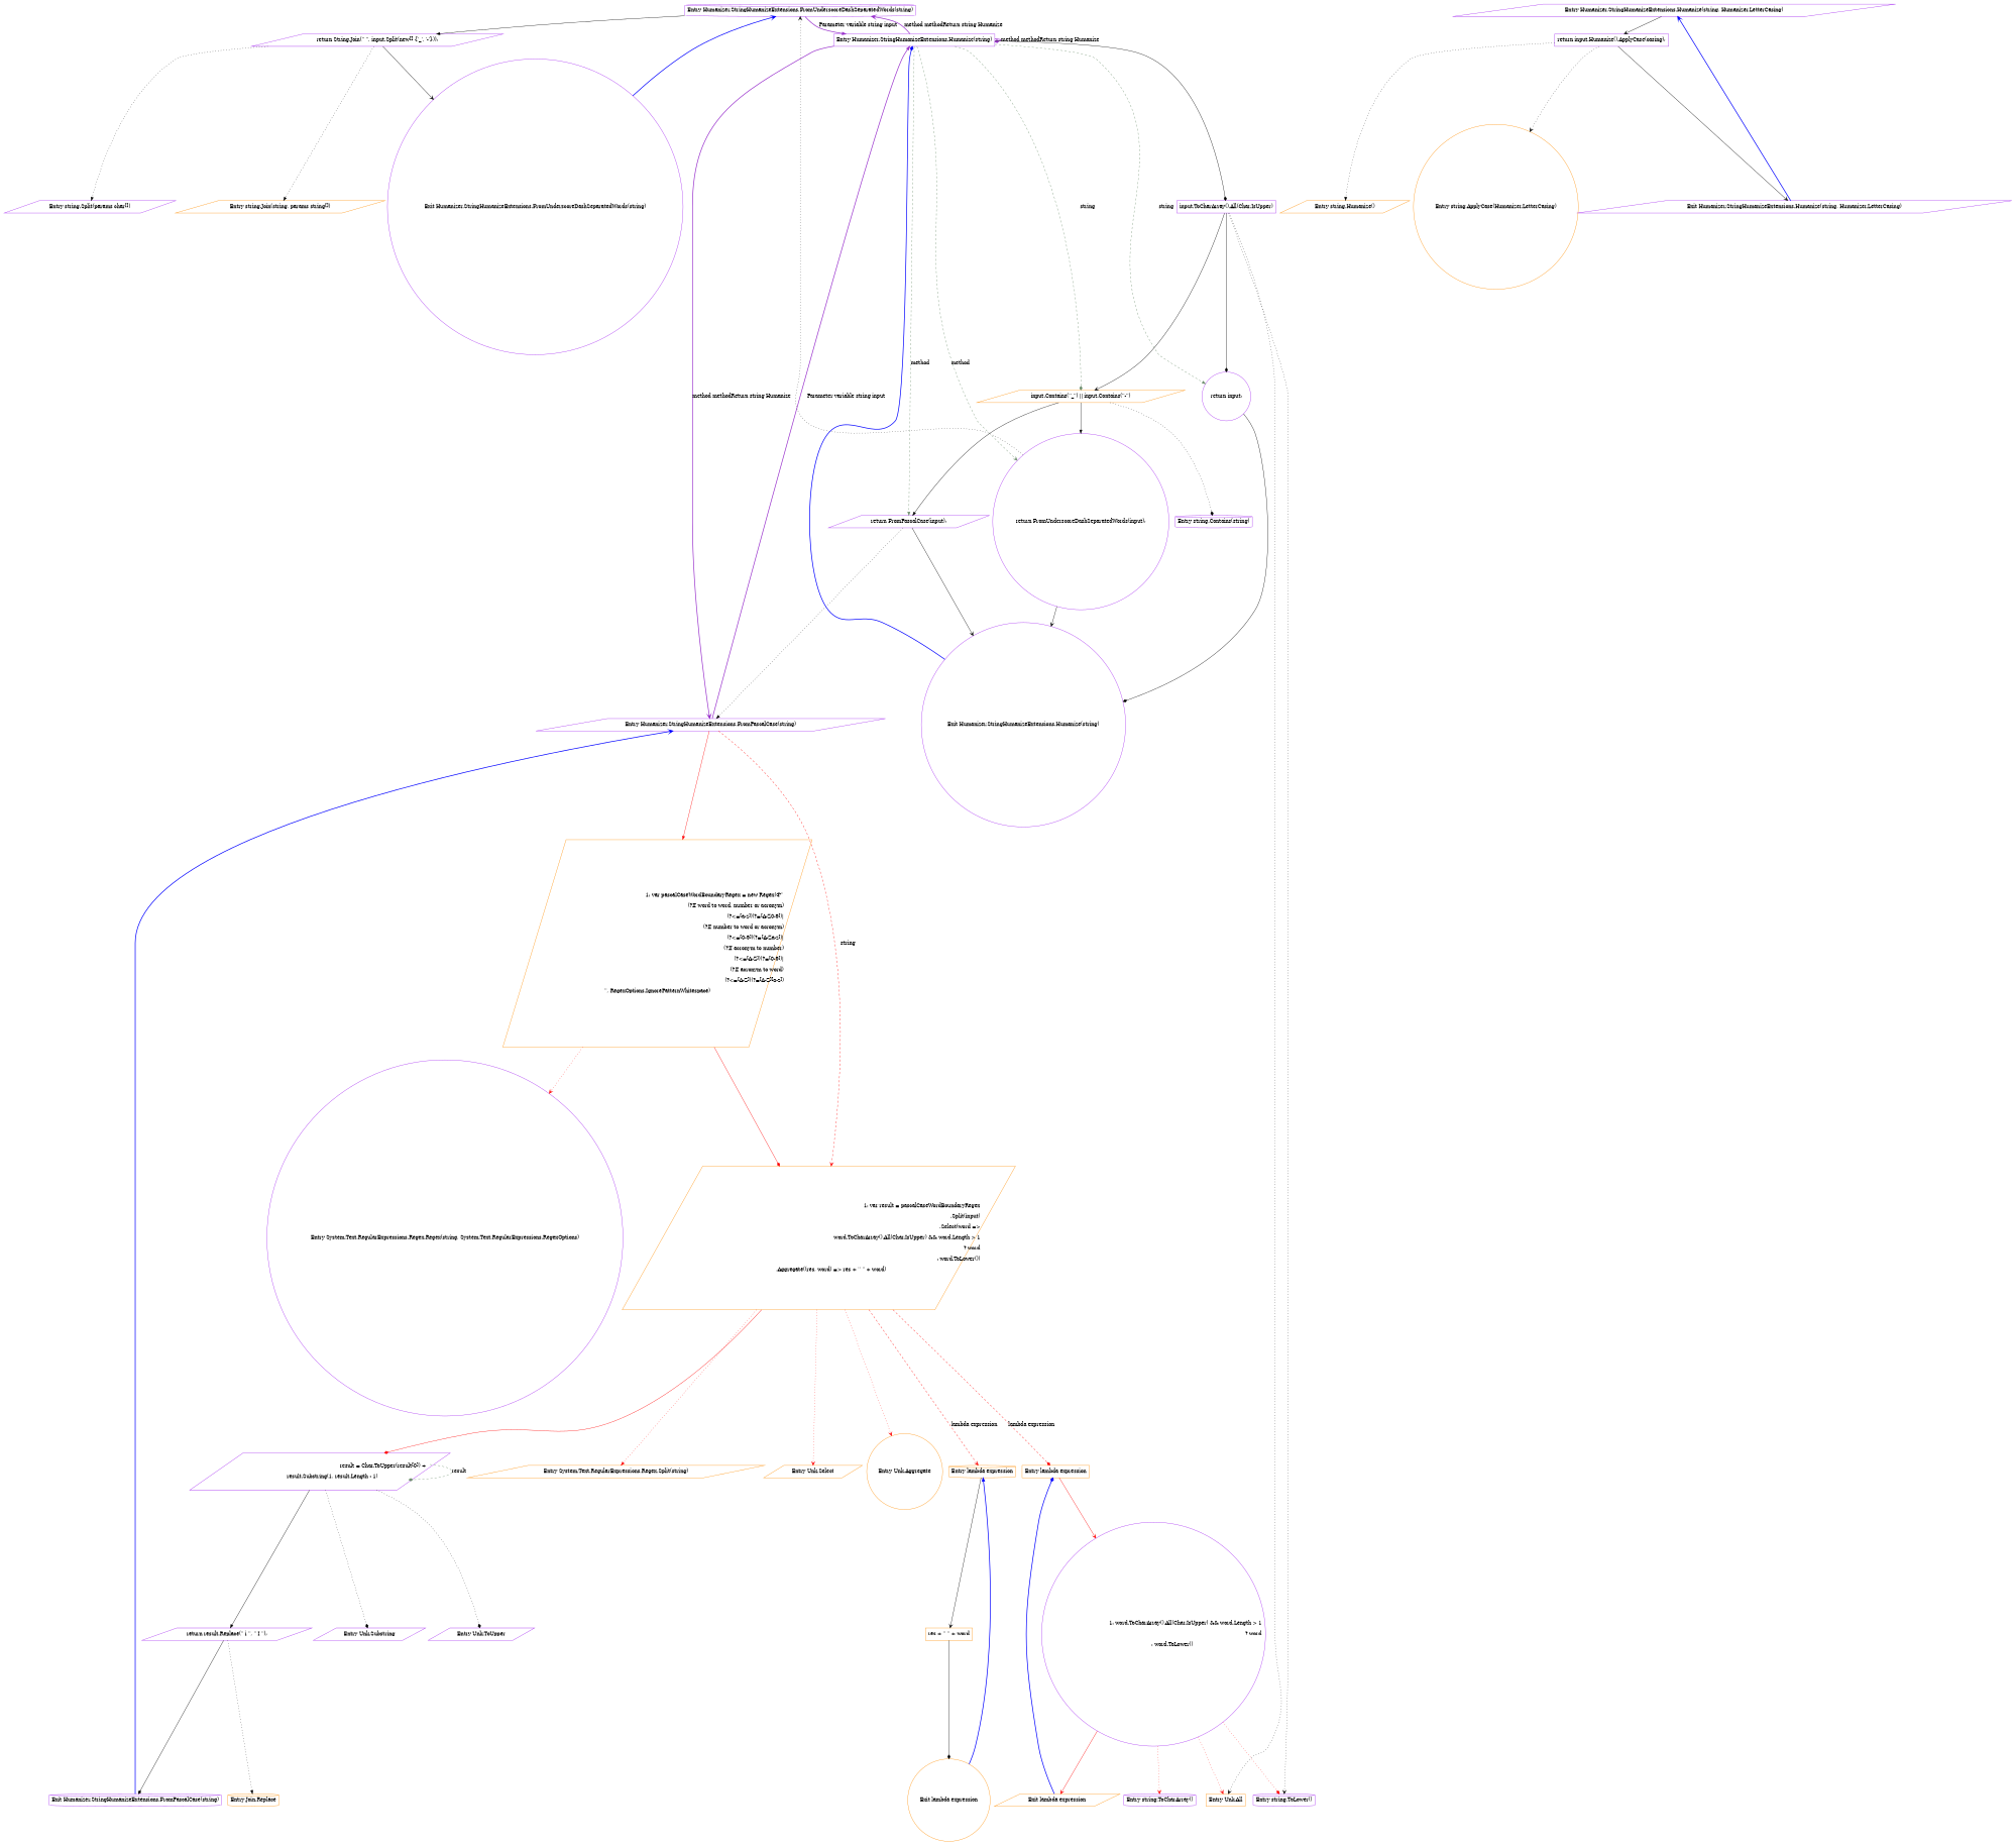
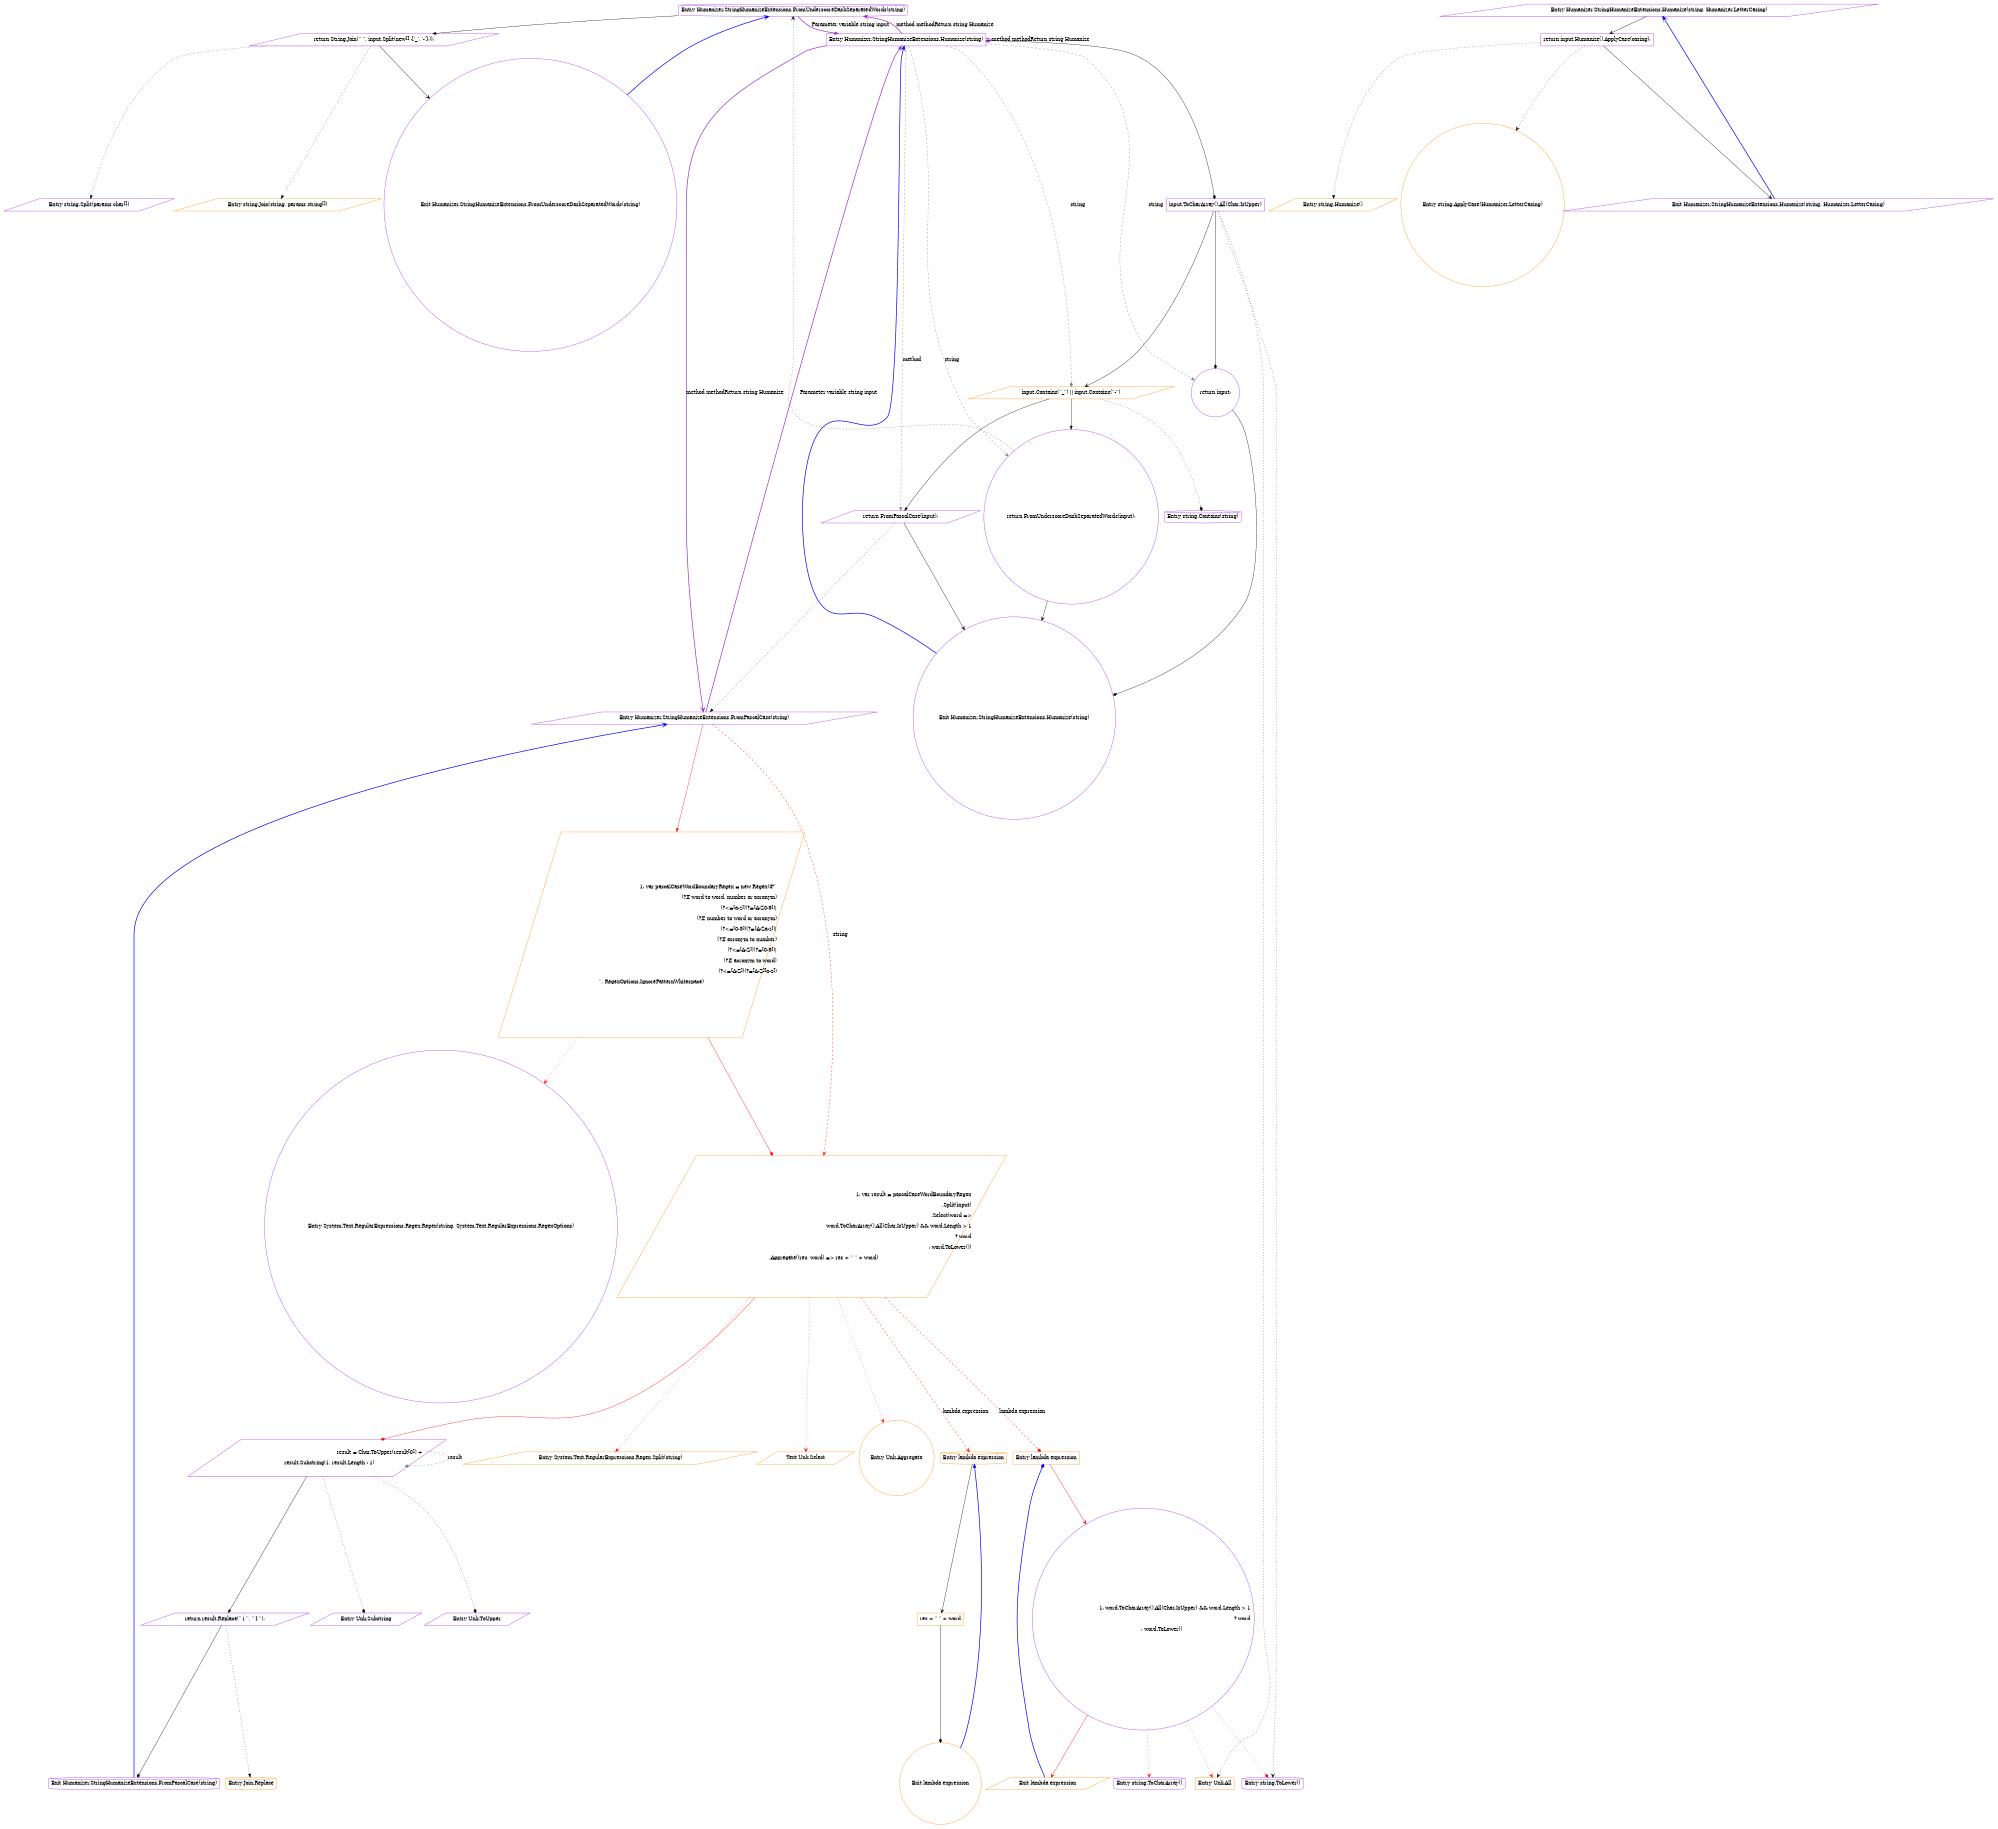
  digraph {
    node [cluster="Humanizer.StringHumanizeExtensions.Humanize(string)" color=purple shape=parallelogram span="0-0"]
    edge [arrowhead=vee style=solid]
    n1 [cluster="Humanizer.StringHumanizeExtensions.FromUnderscoreDashSeparatedWords(string)" label="Entry Humanizer.StringHumanizeExtensions.FromUnderscoreDashSeparatedWords(string)" shape=cylinder span="11-11"]
    n2 [cluster="Humanizer.StringHumanizeExtensions.FromUnderscoreDashSeparatedWords(string)" label="return String.Join('' '', input.Split(new[] {'_', '-'}));" span="13-13"]
    n3 [label="Entry Humanizer.StringHumanizeExtensions.Humanize(string)" shape=box span="47-47"]
    n4 [cluster="Humanizer.StringHumanizeExtensions.FromUnderscoreDashSeparatedWords(string)" label="Exit Humanizer.StringHumanizeExtensions.FromUnderscoreDashSeparatedWords(string)" shape=circle span="11-11"]
    n5 [cluster="string.Split(params char[])" label="Entry string.Split(params char[])"]
    n6 [cluster="string.Join(string, params string[])" color=darkorange label="Entry string.Join(string, params string[])"]
    n7 [cluster="Humanizer.StringHumanizeExtensions.FromPascalCase(string)" label="Entry Humanizer.StringHumanizeExtensions.FromPascalCase(string)" span="16-16"]
    n8 [label="input.ToCharArray().All(Char.IsUpper)" shape=box span="50-50"]
    n9 [label="return input;" shape=circle span="51-51"]
    n10 [color=darkorange label="input.Contains(''_'') || input.Contains(''-'')" span="53-53"]
    n11 [label="return FromUnderscoreDashSeparatedWords(input);" shape=circle span="54-54"]
    n12 [label="return FromPascalCase(input);" span="56-56"]
    n13 [cluster="Humanizer.StringHumanizeExtensions.FromPascalCase(string)" color=darkorange community=0 label="1: var pascalCaseWordBoundaryRegex = new Regex(@''\r\n(?# word to word, number or acronym)\r\n(?<=[a-z])(?=[A-Z0-9])|\r\n(?# number to word or acronym)\r\n(?<=[0-9])(?=[A-Za-z])|\r\n(?# acronym to number)\r\n(?<=[A-Z])(?=[0-9])|\r\n(?# acronym to word)\r\n(?<=[A-Z])(?=[A-Z][a-z])\r\n'', RegexOptions.IgnorePatternWhitespace)" span="18-27"]
    n14 [cluster="Humanizer.StringHumanizeExtensions.FromPascalCase(string)" color=darkorange community=0 label="1: var result = pascalCaseWordBoundaryRegex\r\n                .Split(input)\r\n                .Select(word =>\r\n                    word.ToCharArray().All(Char.IsUpper) && word.Length > 1\r\n                        ? word\r\n                        : word.ToLower())\r\n                .Aggregate((res, word) => res + '' '' + word)" span="29-35"]
    n15 [cluster="System.Text.RegularExpressions.Regex.Regex(string, System.Text.RegularExpressions.RegexOptions)" label="Entry System.Text.RegularExpressions.Regex.Regex(string, System.Text.RegularExpressions.RegexOptions)" shape=circle]
    n16 [cluster="Humanizer.StringHumanizeExtensions.FromPascalCase(string)" label="result = Char.ToUpper(result[0]) +\r\n                result.Substring(1, result.Length - 1)" span="37-38"]
    n17 [cluster="System.Text.RegularExpressions.Regex.Split(string)" color=darkorange label="Entry System.Text.RegularExpressions.Regex.Split(string)"]
-   n18 [cluster="Unk.Select" color=darkorange label="Entry Unk.Select" span=""]
+   n18 [cluster="Unk.Select" color=darkorange label="Text Unk.Select" span=""]
    n19 [cluster="Unk.Aggregate" color=darkorange label="Entry Unk.Aggregate" shape=circle span=""]
    n20 [cluster="lambda expression" color=darkorange label="Entry lambda expression" shape=box span="31-34"]
    n21 [cluster="lambda expression" color=darkorange label="Entry lambda expression" shape=cylinder span="35-35"]
    n22 [cluster="Humanizer.StringHumanizeExtensions.FromPascalCase(string)" label="return result.Replace('' i '', '' I '');" span="39-39"]
    n23 [cluster="Unk.ToUpper" label="Entry Unk.ToUpper" span=""]
    n24 [cluster="Unk.Substring" label="Entry Unk.Substring" span=""]
    n25 [cluster="lambda expression" community=1 label="1: word.ToCharArray().All(Char.IsUpper) && word.Length > 1\r\n                        ? word\r\n                        : word.ToLower()" shape=circle span="32-34"]
    n26 [cluster="lambda expression" color=darkorange label="res + '' '' + word" shape=box span="35-35"]
    n27 [cluster="Humanizer.StringHumanizeExtensions.FromPascalCase(string)" label="Exit Humanizer.StringHumanizeExtensions.FromPascalCase(string)" shape=cylinder span="16-16"]
    n28 [cluster="Unk.Replace" color=darkorange label="Entry Join.Replace" shape=cylinder span=""]
    n29 [cluster="lambda expression" color=darkorange label="Exit lambda expression" span="31-34"]
    n30 [cluster="string.ToCharArray()" label="Entry string.ToCharArray()" shape=cylinder]
    n31 [cluster="Unk.All" color=darkorange label="Entry Unk.All" shape=box span=""]
    n32 [cluster="string.ToLower()" label="Entry string.ToLower()" shape=cylinder]
    n33 [cluster="lambda expression" color=darkorange label="Exit lambda expression" shape=circle span="35-35"]
    n34 [label="Exit Humanizer.StringHumanizeExtensions.Humanize(string)" shape=circle span="47-47"]
    n35 [cluster="string.Contains(string)" label="Entry string.Contains(string)" shape=cylinder]
    n36 [cluster="Humanizer.StringHumanizeExtensions.Humanize(string, Humanizer.LetterCasing)" label="Entry Humanizer.StringHumanizeExtensions.Humanize(string, Humanizer.LetterCasing)" span="65-65"]
    n37 [cluster="Humanizer.StringHumanizeExtensions.Humanize(string, Humanizer.LetterCasing)" label="return input.Humanize().ApplyCase(casing);" shape=box span="67-67"]
    n38 [cluster="Humanizer.StringHumanizeExtensions.Humanize(string, Humanizer.LetterCasing)" label="Exit Humanizer.StringHumanizeExtensions.Humanize(string, Humanizer.LetterCasing)" span="65-65"]
    n39 [cluster="string.Humanize()" color=darkorange label="Entry string.Humanize()" span="47-47"]
    n40 [cluster="string.ApplyCase(Humanizer.LetterCasing)" color=darkorange label="Entry string.ApplyCase(Humanizer.LetterCasing)" shape=circle span="15-15"]
    n1 -> n2 [arrowhead=normal]
    n1 -> n3 [arrowhead=normal color=darkorchid label="Parameter variable string input" style=bold]
    n2 -> n4
    n2 -> n5 [arrowhead=normal style=dotted]
    n2 -> n6 [arrowhead=normal style=dotted]
    n3 -> n1 [color=darkorchid label="method methodReturn string Humanize" style=bold]
    n3 -> n3 [arrowhead=diamond color=darkorchid label="method methodReturn string Humanize" style=bold]
    n3 -> n7 [color=darkorchid label="method methodReturn string Humanize" style=bold]
    n3 -> n8 [arrowhead=diamond]
    n3 -> n9 [arrowhead=normal color=darkseagreen4 label=string style=dashed]
    n3 -> n10 [arrowhead=diamond color=darkseagreen4 label=string style=dashed]
-   n3 -> n11 [color=darkseagreen4 label=method style=dashed]
+   n3 -> n11 [color=darkseagreen4 label=string style=dashed]
    n3 -> n12 [arrowhead=normal color=darkseagreen4 label=method style=dashed]
    n4 -> n1 [color=blue style=bold]
    n7 -> n3 [arrowhead=normal color=darkorchid label="Parameter variable string input" style=bold]
    n7 -> n13 [arrowhead=normal color=red]
    n7 -> n14 [color=red label=string style=dashed]
    n8 -> n9 [arrowhead=diamond]
    n8 -> n10
    n8 -> n31 [style=dotted]
    n8 -> n32 [style=dotted]
    n9 -> n34 [arrowhead=diamond]
    n10 -> n11 [arrowhead=normal]
    n10 -> n12 [arrowhead=normal]
    n10 -> n35 [arrowhead=diamond style=dotted]
    n11 -> n1 [style=dotted]
    n11 -> n34
    n12 -> n7 [arrowhead=normal style=dotted]
    n12 -> n34
    n13 -> n14 [arrowhead=diamond color=red]
    n13 -> n15 [color=red style=dotted]
    n14 -> n16 [arrowhead=diamond color=red]
    n14 -> n17 [arrowhead=normal color=red style=dotted]
    n14 -> n18 [color=red style=dotted]
    n14 -> n19 [color=red style=dotted]
    n14 -> n20 [arrowhead=diamond color=red label="lambda expression" style=dashed]
    n14 -> n21 [color=red label="lambda expression" style=dashed]
    n16 -> n16 [arrowhead=diamond color=darkseagreen4 label=result style=dashed]
    n16 -> n22 [arrowhead=normal]
    n16 -> n23 [arrowhead=diamond style=dotted]
    n16 -> n24 [arrowhead=diamond style=dotted]
    n20 -> n25 [color=red]
    n21 -> n26
    n22 -> n27 [arrowhead=diamond]
    n22 -> n28 [arrowhead=normal style=dotted]
    n25 -> n29 [color=red]
    n25 -> n30 [color=red style=dotted]
    n25 -> n31 [color=red style=dotted]
    n25 -> n32 [arrowhead=diamond color=red style=dotted]
    n26 -> n33 [arrowhead=diamond]
    n27 -> n7 [color=blue style=bold]
    n29 -> n20 [arrowhead=diamond color=blue style=bold]
    n33 -> n21 [arrowhead=normal color=blue style=bold]
-   n34 -> n3 [arrowhead=diamond color=blue style=bold]
+   n34 -> n3 [color=blue style=bold]
    n36 -> n37
    n37 -> n38
    n37 -> n39 [arrowhead=normal style=dotted]
    n37 -> n40 [style=dotted]
    n38 -> n36 [color=blue style=bold]
  }
